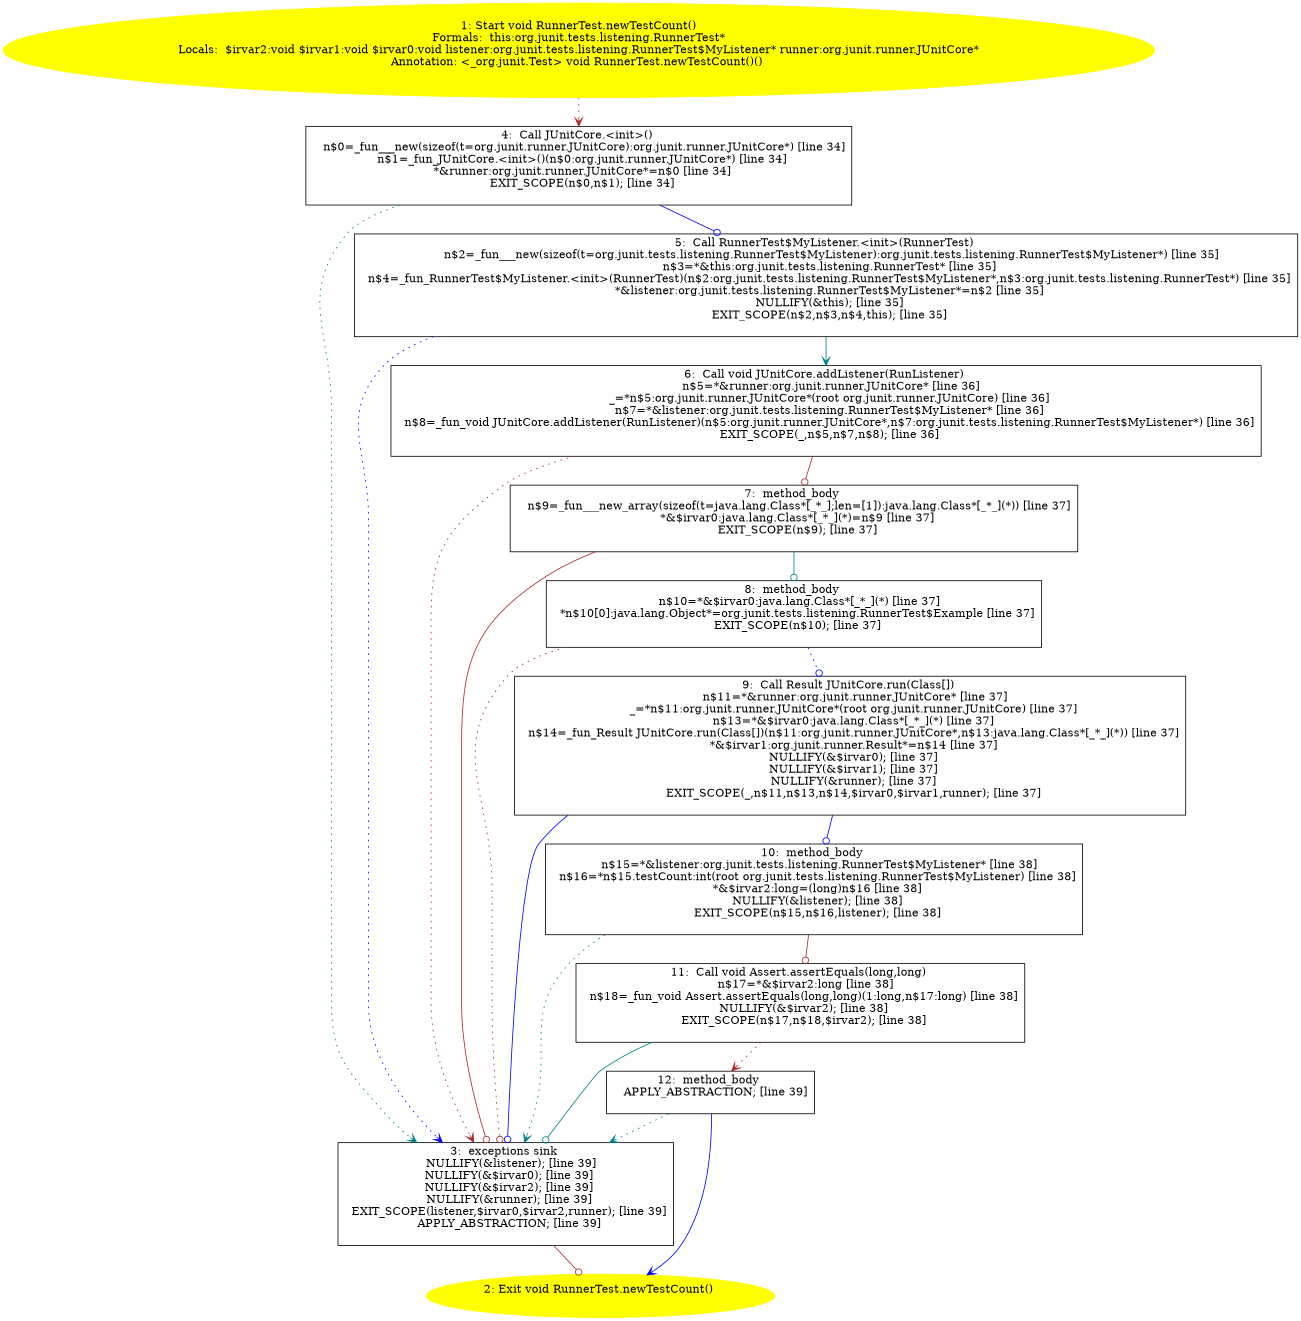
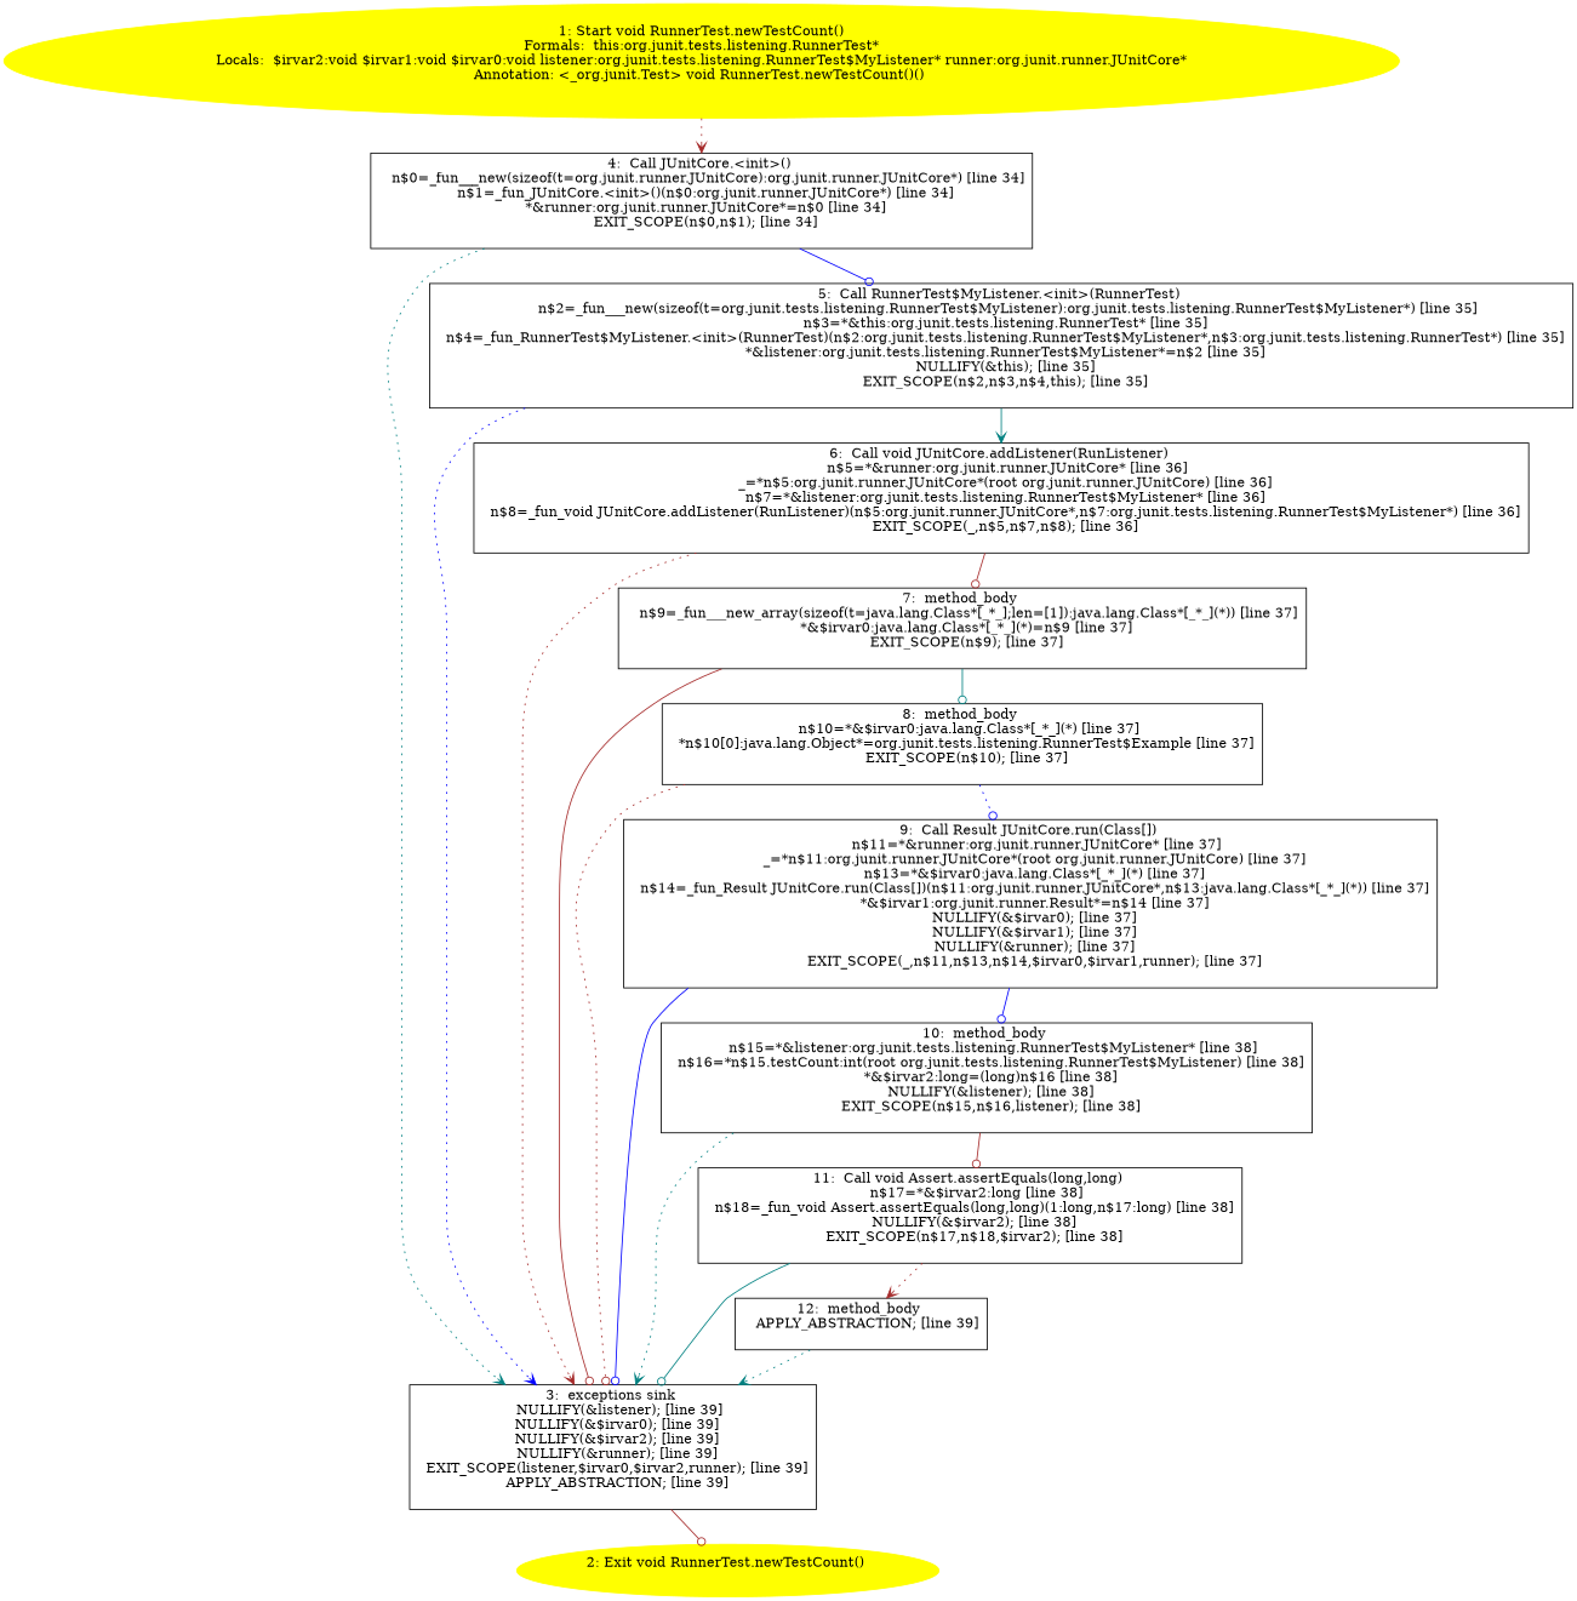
  digraph {
    node [shape=box]
    edge [color=brown style=solid arrowhead=odot]
    n1 [color=yellow label="1: Start void RunnerTest.newTestCount()\nFormals:  this:org.junit.tests.listening.RunnerTest*\nLocals:  $irvar2:void $irvar1:void $irvar0:void listener:org.junit.tests.listening.RunnerTest$MyListener* runner:org.junit.runner.JUnitCore*\nAnnotation: <_org.junit.Test> void RunnerTest.newTestCount()() \n  " style=filled shape=""]
    n2 [label="4:  Call JUnitCore.<init>() \n   n$0=_fun___new(sizeof(t=org.junit.runner.JUnitCore):org.junit.runner.JUnitCore*) [line 34]\n  n$1=_fun_JUnitCore.<init>()(n$0:org.junit.runner.JUnitCore*) [line 34]\n  *&runner:org.junit.runner.JUnitCore*=n$0 [line 34]\n  EXIT_SCOPE(n$0,n$1); [line 34]\n "]
    n3 [label="3:  exceptions sink \n   NULLIFY(&listener); [line 39]\n  NULLIFY(&$irvar0); [line 39]\n  NULLIFY(&$irvar2); [line 39]\n  NULLIFY(&runner); [line 39]\n  EXIT_SCOPE(listener,$irvar0,$irvar2,runner); [line 39]\n  APPLY_ABSTRACTION; [line 39]\n "]
    n4 [label="5:  Call RunnerTest$MyListener.<init>(RunnerTest) \n   n$2=_fun___new(sizeof(t=org.junit.tests.listening.RunnerTest$MyListener):org.junit.tests.listening.RunnerTest$MyListener*) [line 35]\n  n$3=*&this:org.junit.tests.listening.RunnerTest* [line 35]\n  n$4=_fun_RunnerTest$MyListener.<init>(RunnerTest)(n$2:org.junit.tests.listening.RunnerTest$MyListener*,n$3:org.junit.tests.listening.RunnerTest*) [line 35]\n  *&listener:org.junit.tests.listening.RunnerTest$MyListener*=n$2 [line 35]\n  NULLIFY(&this); [line 35]\n  EXIT_SCOPE(n$2,n$3,n$4,this); [line 35]\n "]
    n5 [color=yellow label="2: Exit void RunnerTest.newTestCount() \n  " style=filled shape=""]
    n6 [label="6:  Call void JUnitCore.addListener(RunListener) \n   n$5=*&runner:org.junit.runner.JUnitCore* [line 36]\n  _=*n$5:org.junit.runner.JUnitCore*(root org.junit.runner.JUnitCore) [line 36]\n  n$7=*&listener:org.junit.tests.listening.RunnerTest$MyListener* [line 36]\n  n$8=_fun_void JUnitCore.addListener(RunListener)(n$5:org.junit.runner.JUnitCore*,n$7:org.junit.tests.listening.RunnerTest$MyListener*) [line 36]\n  EXIT_SCOPE(_,n$5,n$7,n$8); [line 36]\n "]
    n7 [label="7:  method_body \n   n$9=_fun___new_array(sizeof(t=java.lang.Class*[_*_];len=[1]):java.lang.Class*[_*_](*)) [line 37]\n  *&$irvar0:java.lang.Class*[_*_](*)=n$9 [line 37]\n  EXIT_SCOPE(n$9); [line 37]\n "]
    n8 [label="8:  method_body \n   n$10=*&$irvar0:java.lang.Class*[_*_](*) [line 37]\n  *n$10[0]:java.lang.Object*=org.junit.tests.listening.RunnerTest$Example [line 37]\n  EXIT_SCOPE(n$10); [line 37]\n "]
    n9 [label="9:  Call Result JUnitCore.run(Class[]) \n   n$11=*&runner:org.junit.runner.JUnitCore* [line 37]\n  _=*n$11:org.junit.runner.JUnitCore*(root org.junit.runner.JUnitCore) [line 37]\n  n$13=*&$irvar0:java.lang.Class*[_*_](*) [line 37]\n  n$14=_fun_Result JUnitCore.run(Class[])(n$11:org.junit.runner.JUnitCore*,n$13:java.lang.Class*[_*_](*)) [line 37]\n  *&$irvar1:org.junit.runner.Result*=n$14 [line 37]\n  NULLIFY(&$irvar0); [line 37]\n  NULLIFY(&$irvar1); [line 37]\n  NULLIFY(&runner); [line 37]\n  EXIT_SCOPE(_,n$11,n$13,n$14,$irvar0,$irvar1,runner); [line 37]\n "]
    n10 [label="10:  method_body \n   n$15=*&listener:org.junit.tests.listening.RunnerTest$MyListener* [line 38]\n  n$16=*n$15.testCount:int(root org.junit.tests.listening.RunnerTest$MyListener) [line 38]\n  *&$irvar2:long=(long)n$16 [line 38]\n  NULLIFY(&listener); [line 38]\n  EXIT_SCOPE(n$15,n$16,listener); [line 38]\n "]
    n11 [label="11:  Call void Assert.assertEquals(long,long) \n   n$17=*&$irvar2:long [line 38]\n  n$18=_fun_void Assert.assertEquals(long,long)(1:long,n$17:long) [line 38]\n  NULLIFY(&$irvar2); [line 38]\n  EXIT_SCOPE(n$17,n$18,$irvar2); [line 38]\n "]
    n12 [label="12:  method_body \n   APPLY_ABSTRACTION; [line 39]\n "]
    n1 -> n2 [style=dotted arrowhead=vee]
    n2 -> n3 [color=teal style=dotted arrowhead=vee]
    n2 -> n4 [color=blue]
    n3 -> n5
    n4 -> n3 [color=blue style=dotted arrowhead=vee]
    n4 -> n6 [color=teal arrowhead=vee]
    n6 -> n3 [style=dotted arrowhead=vee]
    n6 -> n7
    n7 -> n3
    n7 -> n8 [color=teal]
    n8 -> n3 [style=dotted]
    n8 -> n9 [color=blue style=dotted]
    n9 -> n3 [color=blue]
    n9 -> n10 [color=blue]
    n10 -> n3 [color=teal style=dotted arrowhead=vee]
    n10 -> n11
    n11 -> n3 [color=teal]
    n11 -> n12 [style=dotted arrowhead=vee]
    n12 -> n3 [color=teal style=dotted arrowhead=vee]
-   n12 -> n5 [color=blue arrowhead=vee]
  }
